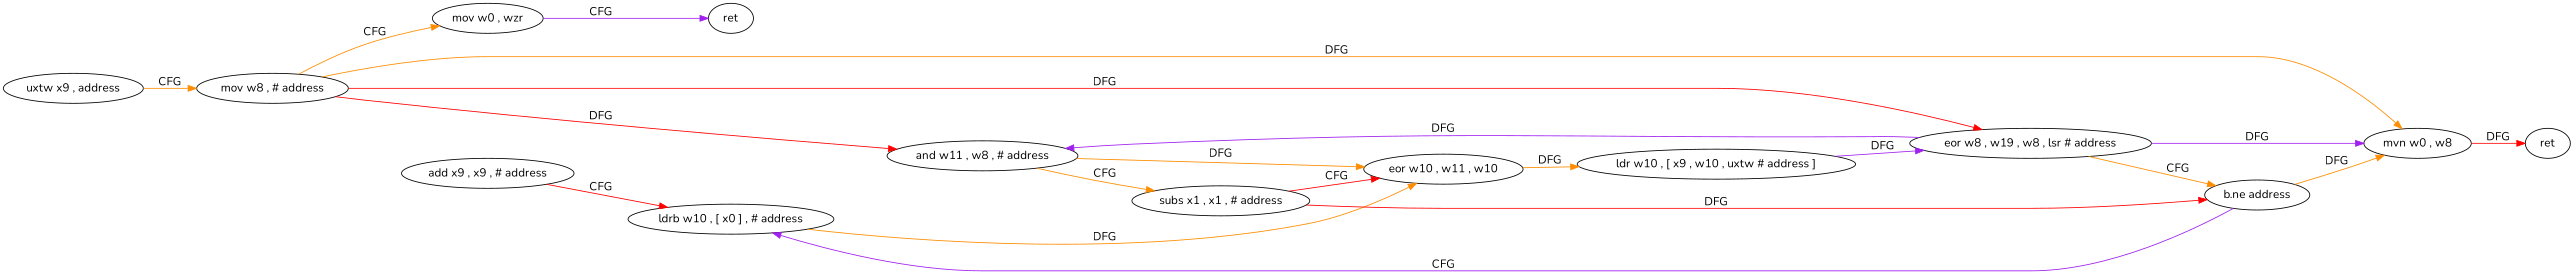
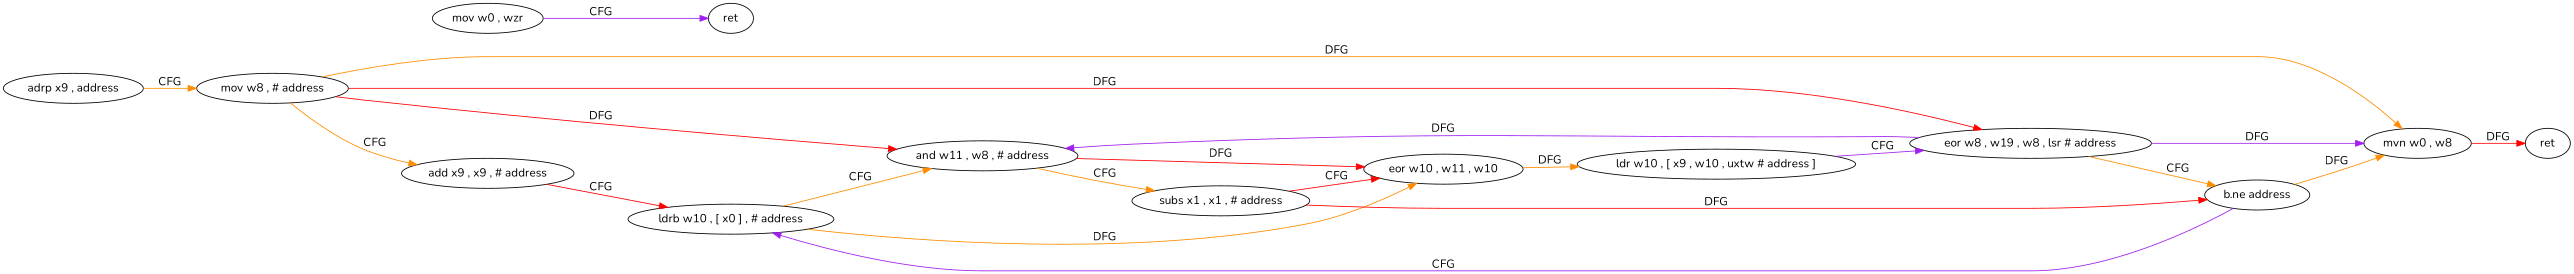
  digraph {
    fontname=Nunito
    rankdir=LR
    node [fontname=Nunito]
    edge [color=darkorange fontname=Nunito]
    n1 [label="mov w0 , wzr"]
    n2 [label=ret]
-   n3 [label="uxtw x9 , address"]
+   n3 [label="adrp x9 , address"]
    n4 [label="mov w8 , # address"]
    n5 [label="add x9 , x9 , # address"]
    n6 [label="and w11 , w8 , # address"]
    n7 [label="eor w8 , w19 , w8 , lsr # address"]
    n8 [label="mvn w0 , w8"]
    n9 [label="ldrb w10 , [ x0 ] , # address"]
    n10 [label="eor w10 , w11 , w10"]
    n11 [label="subs x1 , x1 , # address"]
    n12 [label="b.ne address"]
    n13 [label=ret]
    n14 [label="ldr w10 , [ x9 , w10 , uxtw # address ]"]
    n1 -> n2 [color=purple label=CFG]
    n3 -> n4 [label=CFG]
-   n4 -> n1 [label=CFG]
+   n4 -> n5 [label=CFG]
    n4 -> n6 [color=red label=DFG]
    n4 -> n7 [color=red label=DFG]
    n4 -> n8 [label=DFG]
    n5 -> n9 [color=red label=CFG]
-   n6 -> n10 [label=DFG]
+   n6 -> n10 [color=red label=DFG]
    n6 -> n11 [label=CFG]
    n7 -> n6 [color=purple label=DFG]
    n7 -> n8 [color=purple label=DFG]
    n7 -> n12 [label=CFG]
    n8 -> n13 [color=red label=DFG]
+   n9 -> n6 [label=CFG]
    n9 -> n10 [label=DFG]
    n10 -> n14 [label=DFG]
    n11 -> n10 [color=red label=CFG]
    n11 -> n12 [color=red label=DFG]
    n12 -> n8 [label=DFG]
    n12 -> n9 [color=purple label=CFG]
-   n14 -> n7 [color=purple label=DFG]
+   n14 -> n7 [color=purple label=CFG]
  }
